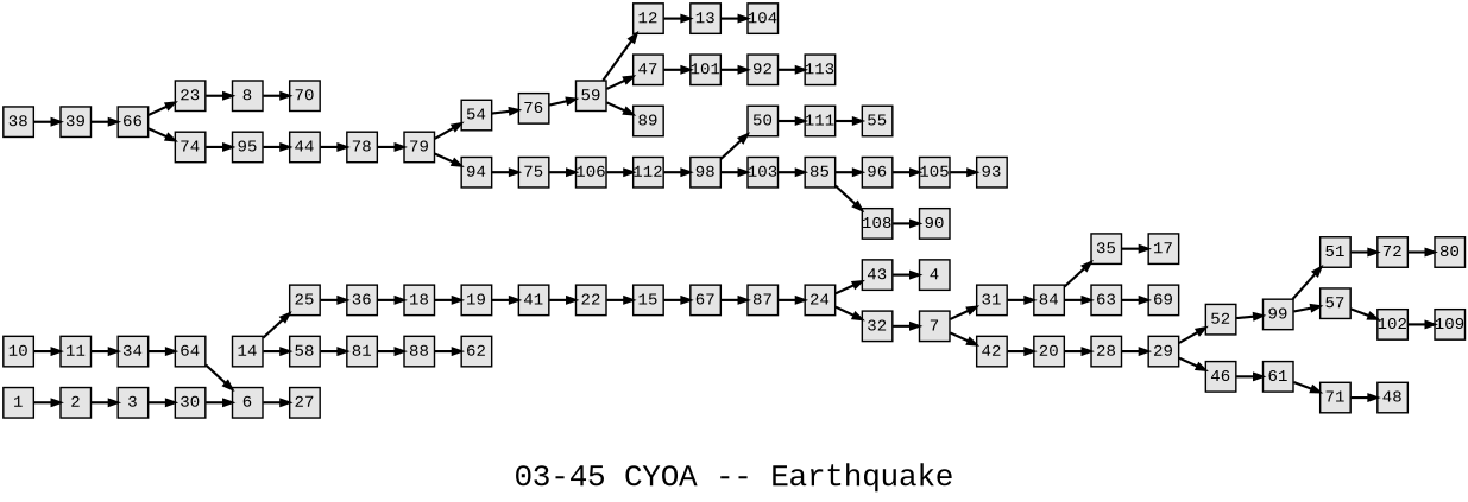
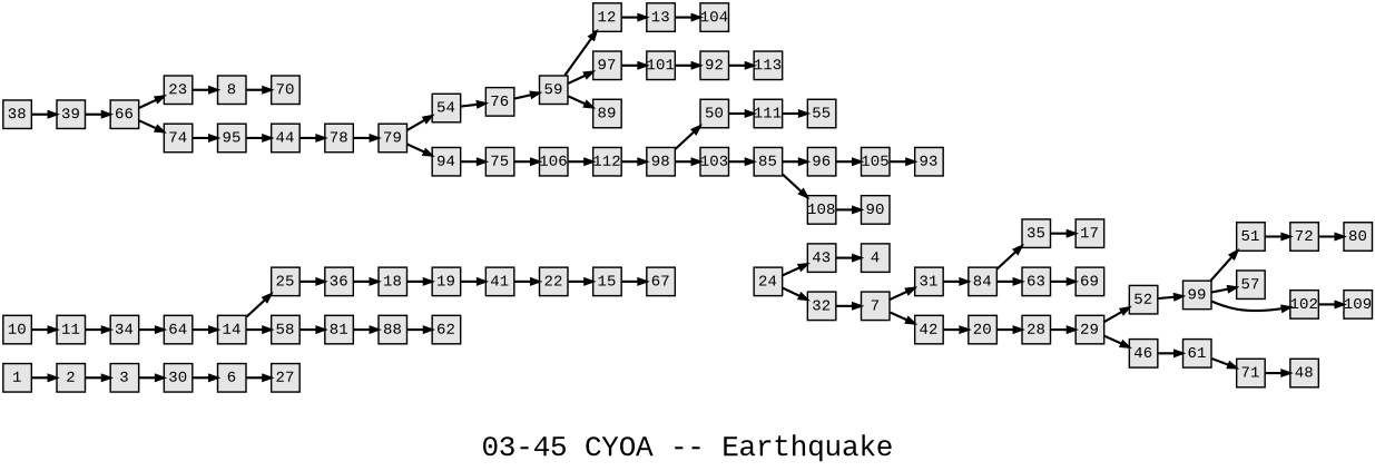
  digraph {
    fontname="Liberation Mono"
    fontsize=36
    label="03-45 CYOA -- Earthquake"
    nodesep=0.35
    ordering=out
    rankdir=LR
    ranksep=0.45
    node [fillcolor=grey90 fixedsize=true fontname="Liberation Mono" fontsize=20 labelfloat=true margin="0,0" penwidth=2 regular=true shape=rect style=filled]
    edge [fontname="Liberation Mono" fontsize=12 labelfloat=true penwidth=3]
    1
    2
    3
    30
    6
    27
    10
    11
    7
    31
    42
    84
    20
    35
    63
    28
    8
    70
    34
    64
    14
    12
    13
    104
    25
    58
    36
    81
    18
    88
    15
    67
-   87
    24
    19
    41
    22
    29
    52
    46
    23
    43
    32
    4
    99
    61
    51
    57
    71
    17
    69
    38
    39
    66
    74
    95
    44
    78
    79
    54
    94
    48
-   47
+   47 [label=97]
    101
    92
    113
    50
    111
    55
    72
    80
    102
    76
    59
    89
    109
    62
    75
    106
    112
    98
    85
    96
    108
    105
    90
    93
    103
    1 -> 2
    2 -> 3
    3 -> 30
    30 -> 6
    6 -> 27
    10 -> 11
    11 -> 34
    7 -> 31
    7 -> 42
    31 -> 84
    42 -> 20
    84 -> 35
    84 -> 63
    20 -> 28
    35 -> 17
    63 -> 69
    28 -> 29
    8 -> 70
    34 -> 64
-   64 -> 6
+   64 -> 14
    14 -> 25
    14 -> 58
    12 -> 13
    13 -> 104
    25 -> 36
    58 -> 81
    36 -> 18
    81 -> 88
    18 -> 19
    88 -> 62
    15 -> 67
-   67 -> 87
-   87 -> 24
    24 -> 43
    24 -> 32
    19 -> 41
    41 -> 22
    22 -> 15
    29 -> 52
    29 -> 46
    52 -> 99
    46 -> 61
    23 -> 8
    43 -> 4
    32 -> 7
    99 -> 51
    99 -> 57
    61 -> 71
    51 -> 72
-   57 -> 102
+   99 -> 102
    71 -> 48
    38 -> 39
    39 -> 66
    66 -> 23
    66 -> 74
    74 -> 95
    95 -> 44
    44 -> 78
    78 -> 79
    79 -> 54
    79 -> 94
    54 -> 76
    94 -> 75
    47 -> 101
    101 -> 92
    92 -> 113
    50 -> 111
    111 -> 55
    72 -> 80
    102 -> 109
    76 -> 59
    59 -> 12
    59 -> 47
    59 -> 89
    75 -> 106
    106 -> 112
    112 -> 98
    98 -> 50
    98 -> 103
    85 -> 96
    85 -> 108
    96 -> 105
    108 -> 90
    105 -> 93
    103 -> 85
  }
